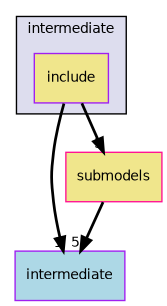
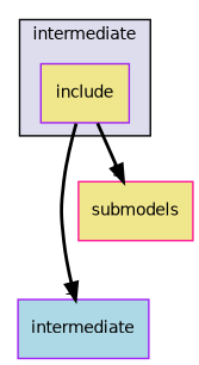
  digraph {
    compound=true
    node [color=purple fillcolor=khaki fontname=Helvetica fontsize=10 shape=box style=filled]
    edge [headlabel=5 labeldistance=1.5 labelfontname=Helvetica labelfontsize=10 style=bold]
    n1 [label=include pencolor=black]
    n2 [fillcolor=lightblue label=intermediate]
    n3 [color=deeppink label=submodels]
    subgraph cluster_1 {
      bgcolor="#ddddee"
      fontname=Helvetica
      fontsize=10
      label=intermediate
      pencolor=black
      n1
    }
    n1 -> n2 [headlabel=1]
    n1 -> n3
-   n3 -> n2
  }
